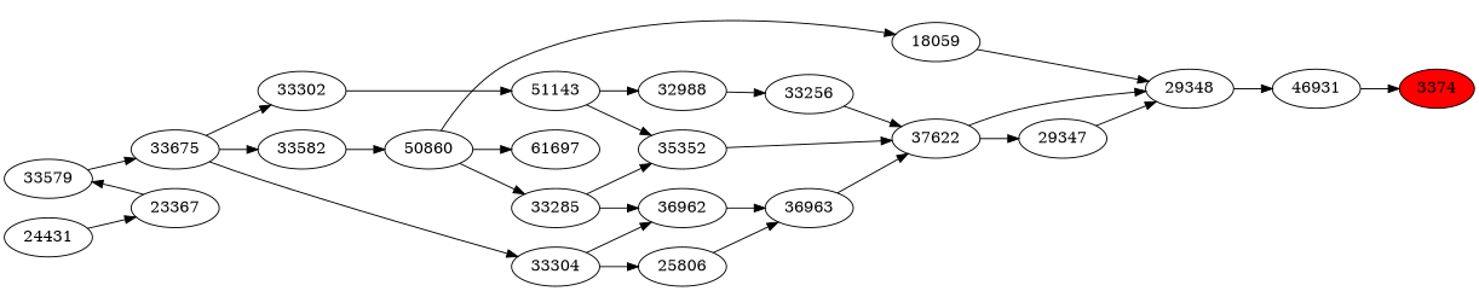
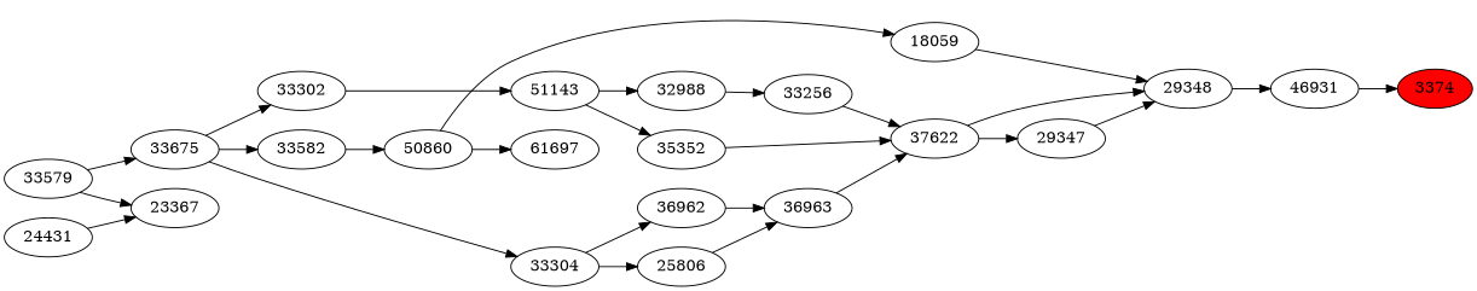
  strict digraph {
    rankdir=LR
    n1 [fillcolor=red label=3374 style=filled]
    n2 [label=46931]
    n3 [label=29348]
    n4 [label=61697]
    n5 [label=18059]
    n6 [label=29347]
    n7 [label=50860]
-   n8 [label=33285]
    n9 [label=35352]
    n10 [label=36962]
    n11 [label=37622]
    n12 [label=33582]
    n13 [label=36963]
    n14 [label=33256]
    n15 [label=33675]
    n16 [label=33304]
    n17 [label=33302]
    n18 [label=25806]
    n19 [label=51143]
    n20 [label=32988]
    n21 [label=33579]
    n22 [label=23367]
    n23 [label=24431]
    n2 -> n1
    n3 -> n2
    n5 -> n3
    n6 -> n3
    n7 -> n4
    n7 -> n5
-   n7 -> n8
-   n8 -> n9
-   n8 -> n10
    n9 -> n11
    n10 -> n13
    n11 -> n3
    n11 -> n6
    n12 -> n7
    n13 -> n11
    n14 -> n11
    n15 -> n12
    n15 -> n16
    n15 -> n17
    n16 -> n10
    n16 -> n18
    n17 -> n19
    n18 -> n13
    n19 -> n9
    n19 -> n20
    n20 -> n14
    n21 -> n15
-   n22 -> n21
+   n21 -> n22
    n23 -> n22
  }
